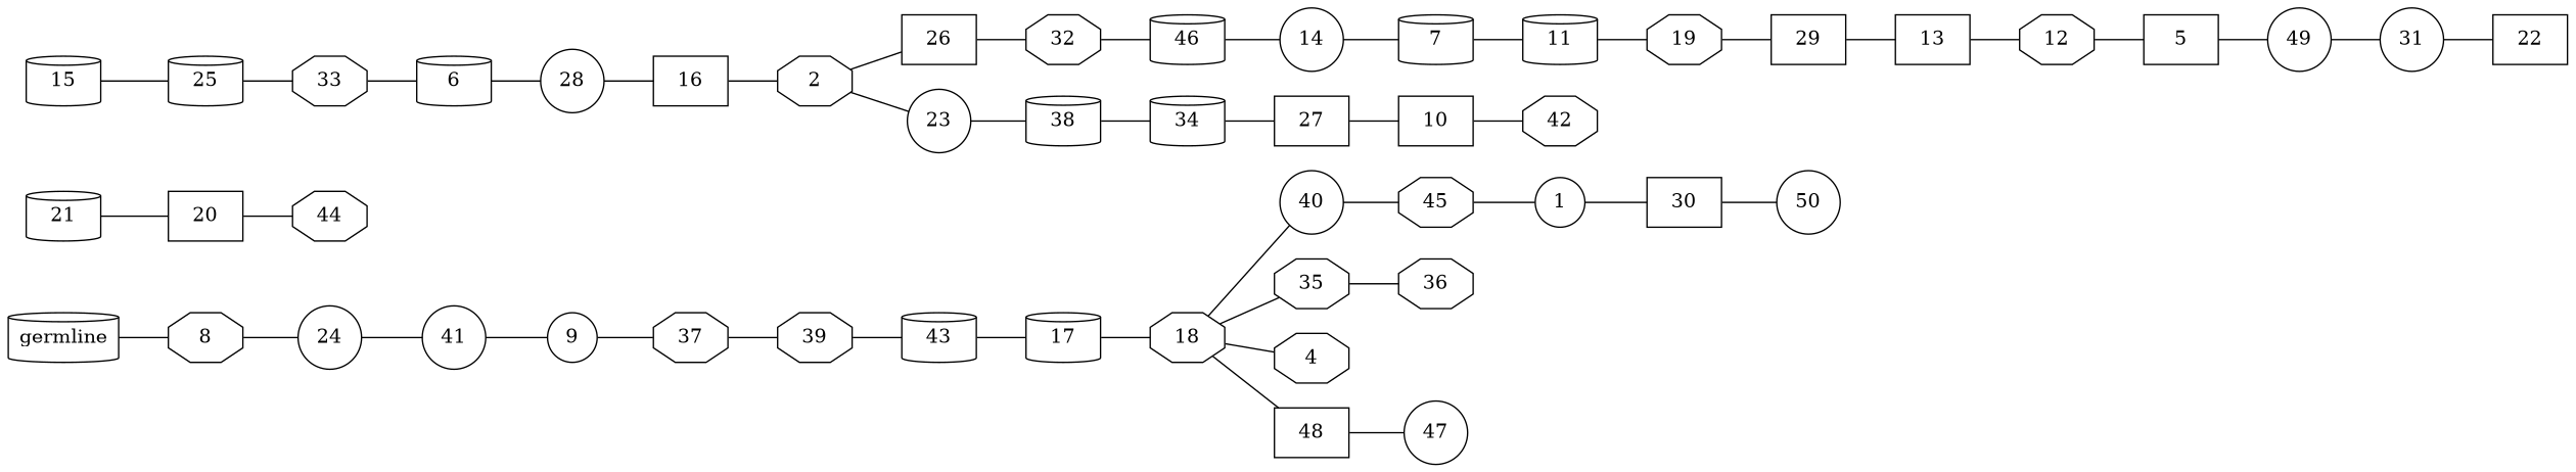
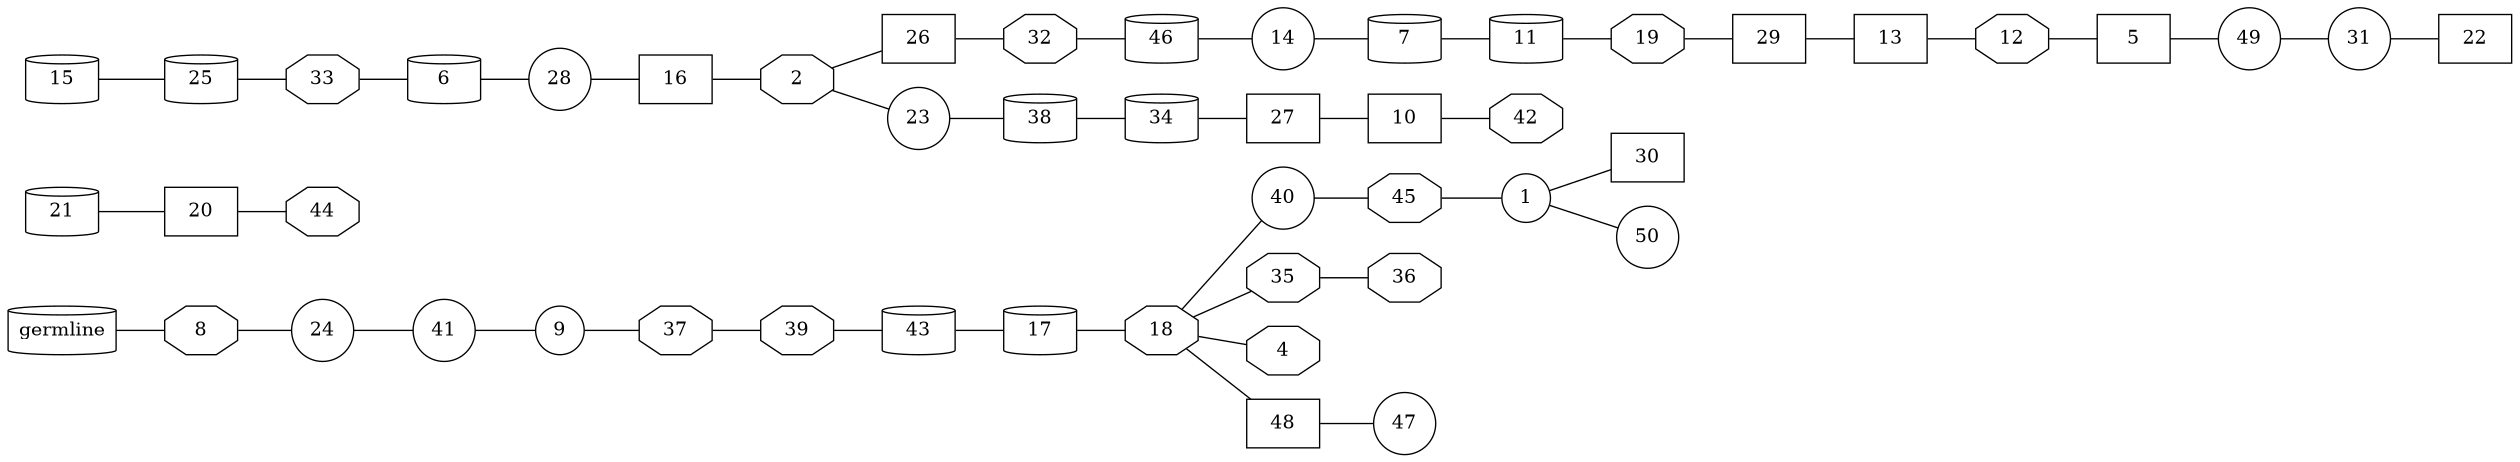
  graph {
    rankdir=LR
    splines=line
    node [shape=octagon]
    n1 [label=germline shape=cylinder]
    n2 [label=8]
    n3 [label=24 shape=circle]
    n4 [label=41 shape=circle]
    n5 [label=9 shape=circle]
    n6 [label=37]
    n7 [label=39]
    n8 [label=43 shape=cylinder]
    n9 [label=17 shape=cylinder]
    n10 [label=18]
    n11 [label=40 shape=circle]
    n12 [label=35]
    n13 [label=4]
    n14 [label=48 shape=box]
    n15 [label=45]
    n16 [label=36]
    n17 [label=47 shape=circle]
    n18 [label=1 shape=circle]
    n19 [label=30 shape=box]
    n20 [label=50 shape=circle]
    n21 [label=21 shape=cylinder]
    n22 [label=20 shape=box]
    n23 [label=44]
    n24 [label=15 shape=cylinder]
    n25 [label=25 shape=cylinder]
    n26 [label=33]
    n27 [label=6 shape=cylinder]
    n28 [label=28 shape=circle]
    n29 [label=16 shape=box]
    n30 [label=2]
    n31 [label=26 shape=box]
    n32 [label=23 shape=circle]
    n33 [label=32]
    n34 [label=38 shape=cylinder]
    n35 [label=46 shape=cylinder]
    n36 [label=14 shape=circle]
    n37 [label=7 shape=cylinder]
    n38 [label=11 shape=cylinder]
    n39 [label=19]
    n40 [label=29 shape=box]
    n41 [label=13 shape=box]
    n42 [label=12]
    n43 [label=5 shape=box]
    n44 [label=49 shape=circle]
    n45 [label=31 shape=circle]
    n46 [label=22 shape=box]
    n47 [label=34 shape=cylinder]
    n48 [label=27 shape=box]
    n49 [label=10 shape=box]
    n50 [label=42]
    n1 -- n2
    n2 -- n3
    n3 -- n4
    n4 -- n5
    n5 -- n6
    n6 -- n7
    n7 -- n8
    n8 -- n9
    n9 -- n10
    n10 -- n11
    n10 -- n12
    n10 -- n13
    n10 -- n14
    n11 -- n15
    n12 -- n16
    n14 -- n17
    n15 -- n18
    n18 -- n19
-   n19 -- n20
+   n18 -- n20
    n21 -- n22
    n22 -- n23
    n24 -- n25
    n25 -- n26
    n26 -- n27
    n27 -- n28
    n28 -- n29
    n29 -- n30
    n30 -- n31
    n30 -- n32
    n31 -- n33
    n32 -- n34
    n33 -- n35
    n34 -- n47
    n35 -- n36
    n36 -- n37
    n37 -- n38
    n38 -- n39
    n39 -- n40
    n40 -- n41
    n41 -- n42
    n42 -- n43
    n43 -- n44
    n44 -- n45
    n45 -- n46
    n47 -- n48
    n48 -- n49
    n49 -- n50
  }
